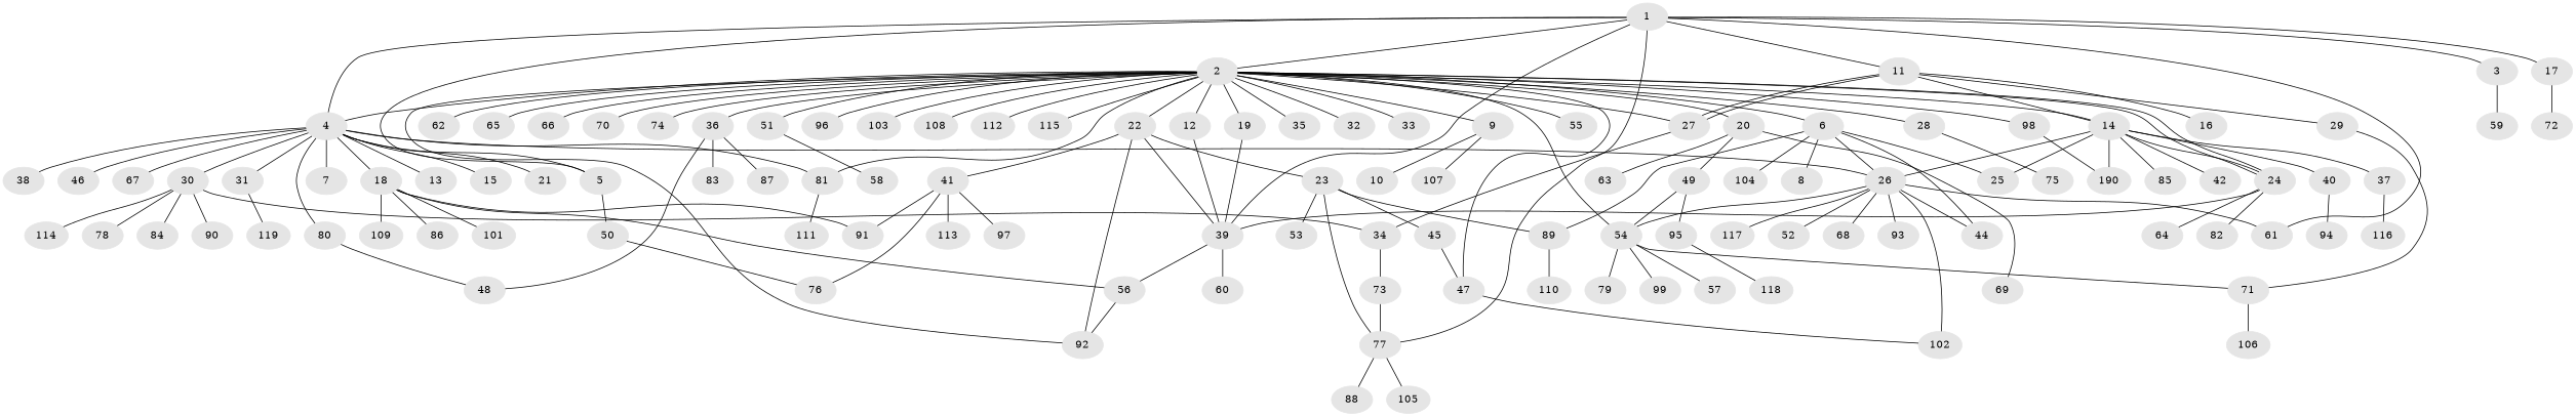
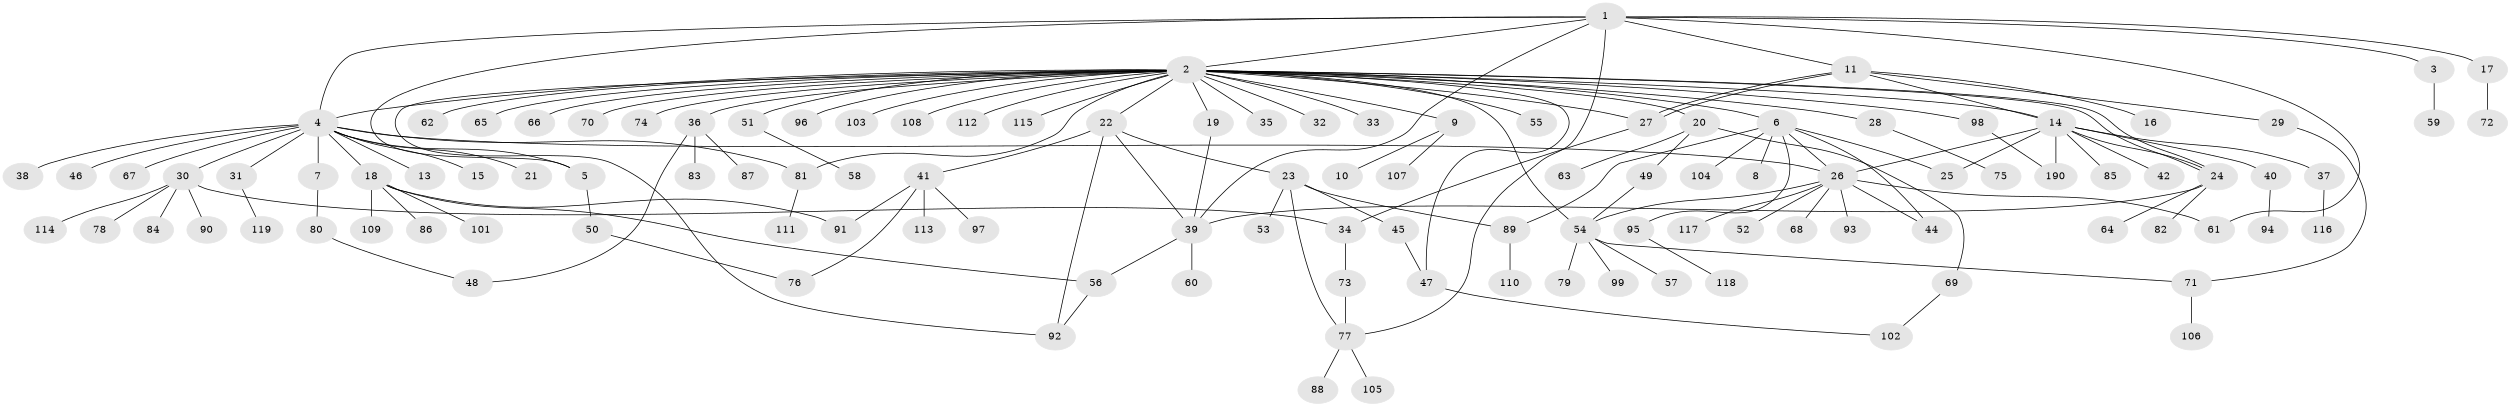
  graph {
    node [color=gray90 style=filled]
    1
    2
    3
    4
    5
    11
    17
    39
    61
    77
    6
    9
-   12
    14
    19
    20
    22
    24
    27
    28
    32
    33
    35
    36
    47
    51
    54
    55
    62
    65
    66
    70
    74
    81
    92
    96
    98
    103
    108
    112
    115
    59
    7
    13
    15
    18
    21
    26
    30
    31
    38
    46
    67
    80
    50
    16
    29
    72
    56
    60
    88
    105
    8
    25
    44
    89
    95
    104
    10
    107
    37
    40
    42
    85
    n75 [label=190]
    49
    63
    69
    23
    41
    64
    82
    34
    75
    48
    83
    87
    102
    58
    71
    57
    79
    99
    111
    86
    91
    101
    109
    52
    68
    93
    117
    78
    84
    90
    114
    119
    76
    110
    118
    116
    94
    45
    53
    97
    113
    73
    106
    1 -- 2
    1 -- 3
    1 -- 4
    1 -- 5
    1 -- 11
    1 -- 17
    1 -- 39
    1 -- 61
    1 -- 77
    2 -- 4
    2 -- 6
    2 -- 9
-   2 -- 12
    2 -- 14
    2 -- 19
    2 -- 20
    2 -- 22
    2 -- 24
    2 -- 24
    2 -- 27
    2 -- 28
    2 -- 32
    2 -- 33
    2 -- 35
    2 -- 36
    2 -- 47
    2 -- 51
    2 -- 54
    2 -- 55
    2 -- 62
    2 -- 65
    2 -- 66
    2 -- 70
    2 -- 74
    2 -- 81
    2 -- 92
    2 -- 96
    2 -- 98
    2 -- 103
    2 -- 108
    2 -- 112
    2 -- 115
    3 -- 59
    4 -- 5
    4 -- 81
    4 -- 7
    4 -- 13
    4 -- 15
    4 -- 18
    4 -- 21
    4 -- 26
    4 -- 30
    4 -- 31
    4 -- 38
    4 -- 46
    4 -- 67
-   4 -- 80
+   7 -- 80
    5 -- 50
    11 -- 14
    11 -- 27
    11 -- 27
    11 -- 16
    11 -- 29
    17 -- 72
    39 -- 56
    39 -- 60
    77 -- 88
    77 -- 105
    6 -- 26
    6 -- 8
    6 -- 25
    6 -- 44
    6 -- 89
-   49 -- 95
+   6 -- 95
    6 -- 104
    9 -- 10
    9 -- 107
-   12 -- 39
    14 -- 24
    14 -- 26
    14 -- 25
    14 -- 37
    14 -- 40
    14 -- 42
    14 -- 85
    14 -- n75
    19 -- 39
    20 -- 49
    20 -- 63
    20 -- 69
    22 -- 39
    22 -- 92
    22 -- 23
    22 -- 41
    24 -- 39
    24 -- 64
    24 -- 82
    27 -- 34
    28 -- 75
    36 -- 48
    36 -- 83
    36 -- 87
    47 -- 102
    51 -- 58
    54 -- 71
    54 -- 57
    54 -- 79
    54 -- 99
    81 -- 111
    98 -- n75
    18 -- 56
    18 -- 86
    18 -- 91
    18 -- 101
    18 -- 109
    26 -- 61
    26 -- 54
    26 -- 44
-   26 -- 102
+   69 -- 102
    26 -- 52
    26 -- 68
    26 -- 93
    26 -- 117
    30 -- 34
    30 -- 78
    30 -- 84
    30 -- 90
    30 -- 114
    31 -- 119
    80 -- 48
    50 -- 76
    29 -- 71
    56 -- 92
    89 -- 110
    95 -- 118
    37 -- 116
    40 -- 94
    49 -- 54
    23 -- 77
    23 -- 89
    23 -- 45
    23 -- 53
    41 -- 91
    41 -- 76
    41 -- 97
    41 -- 113
    34 -- 73
    71 -- 106
    45 -- 47
    73 -- 77
  }
